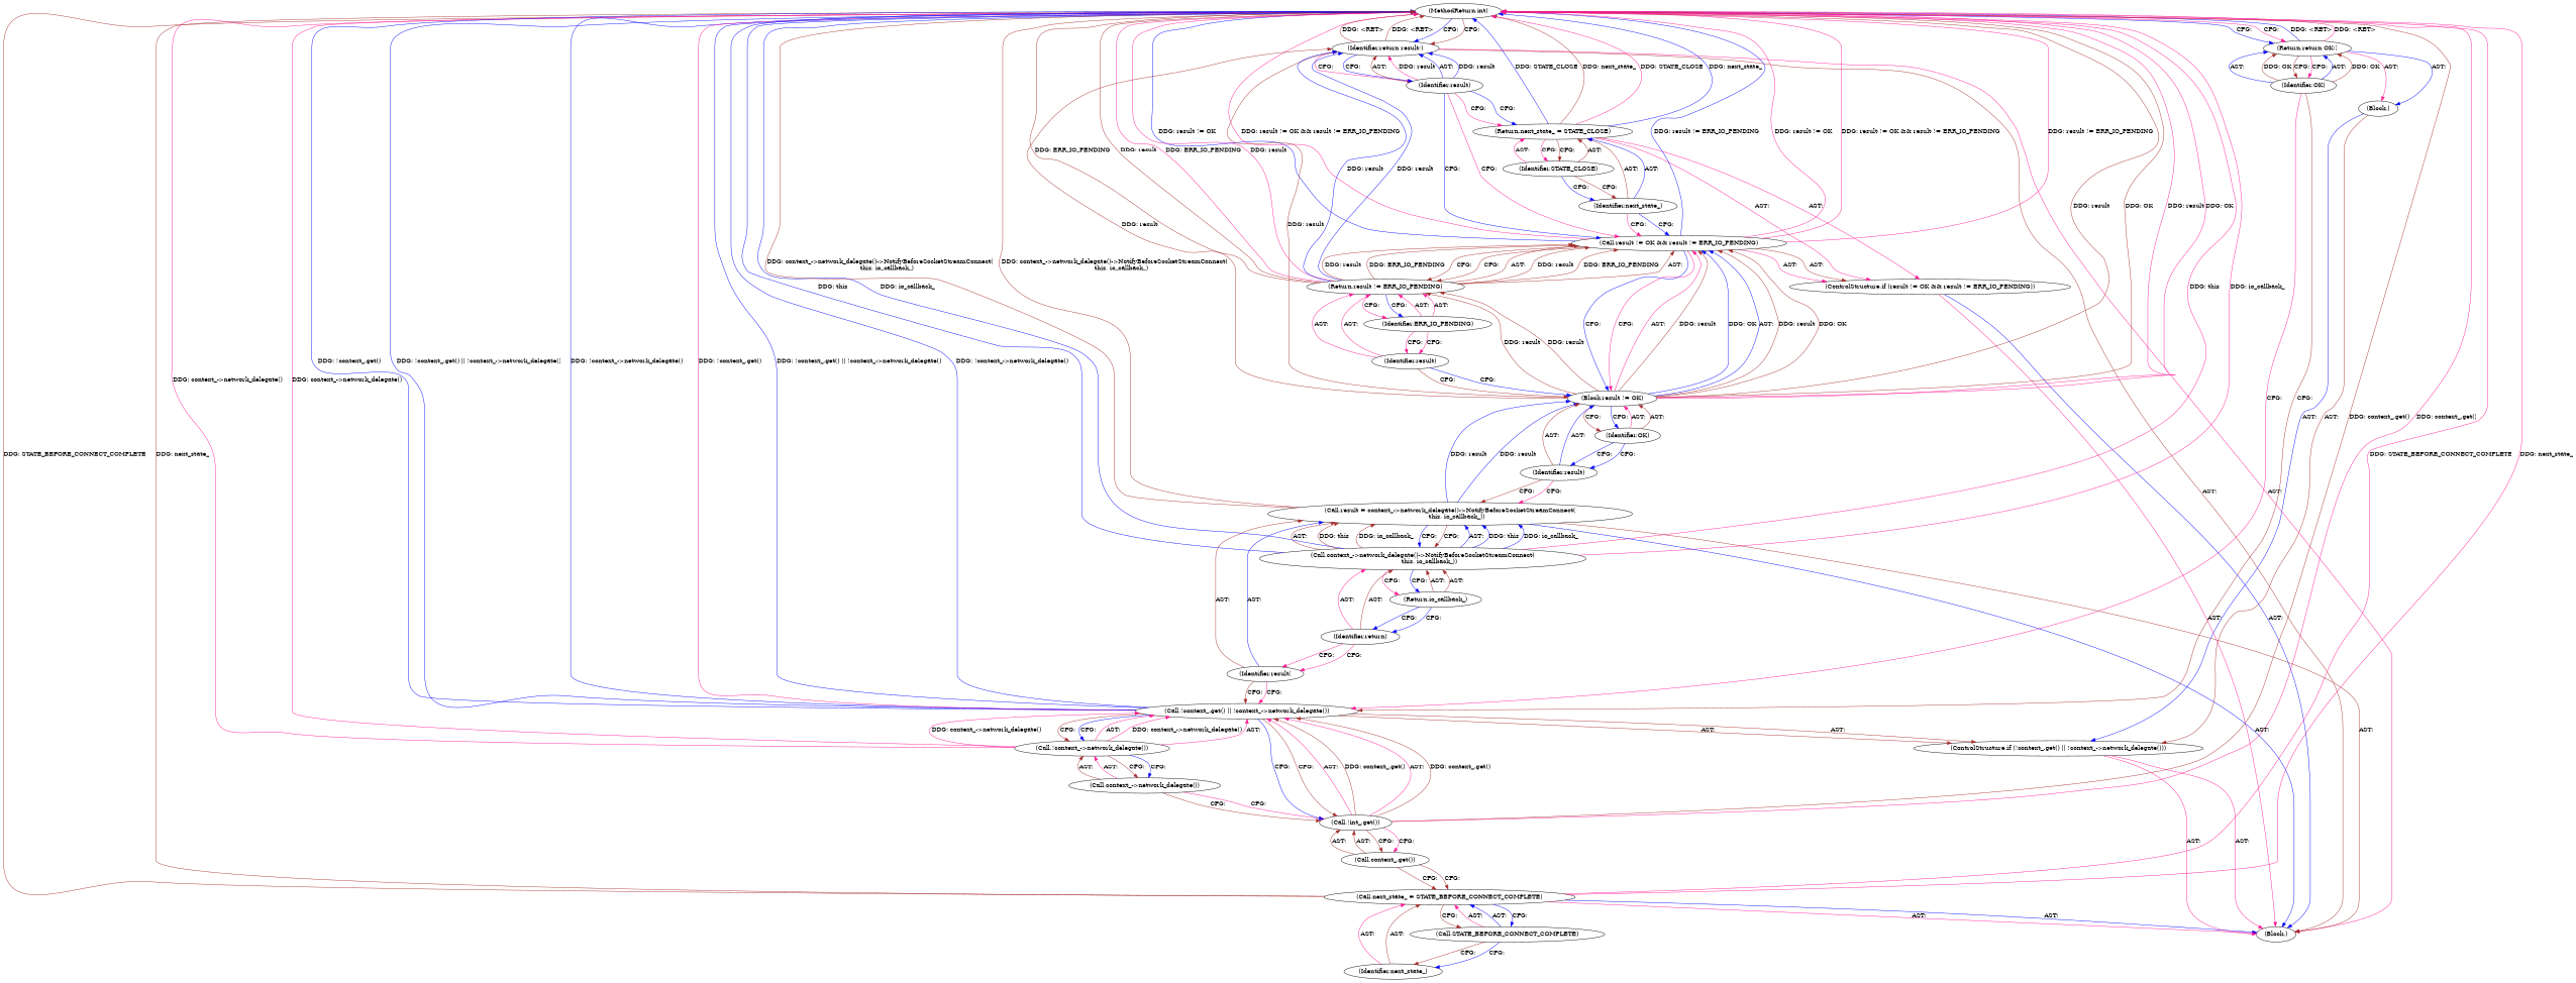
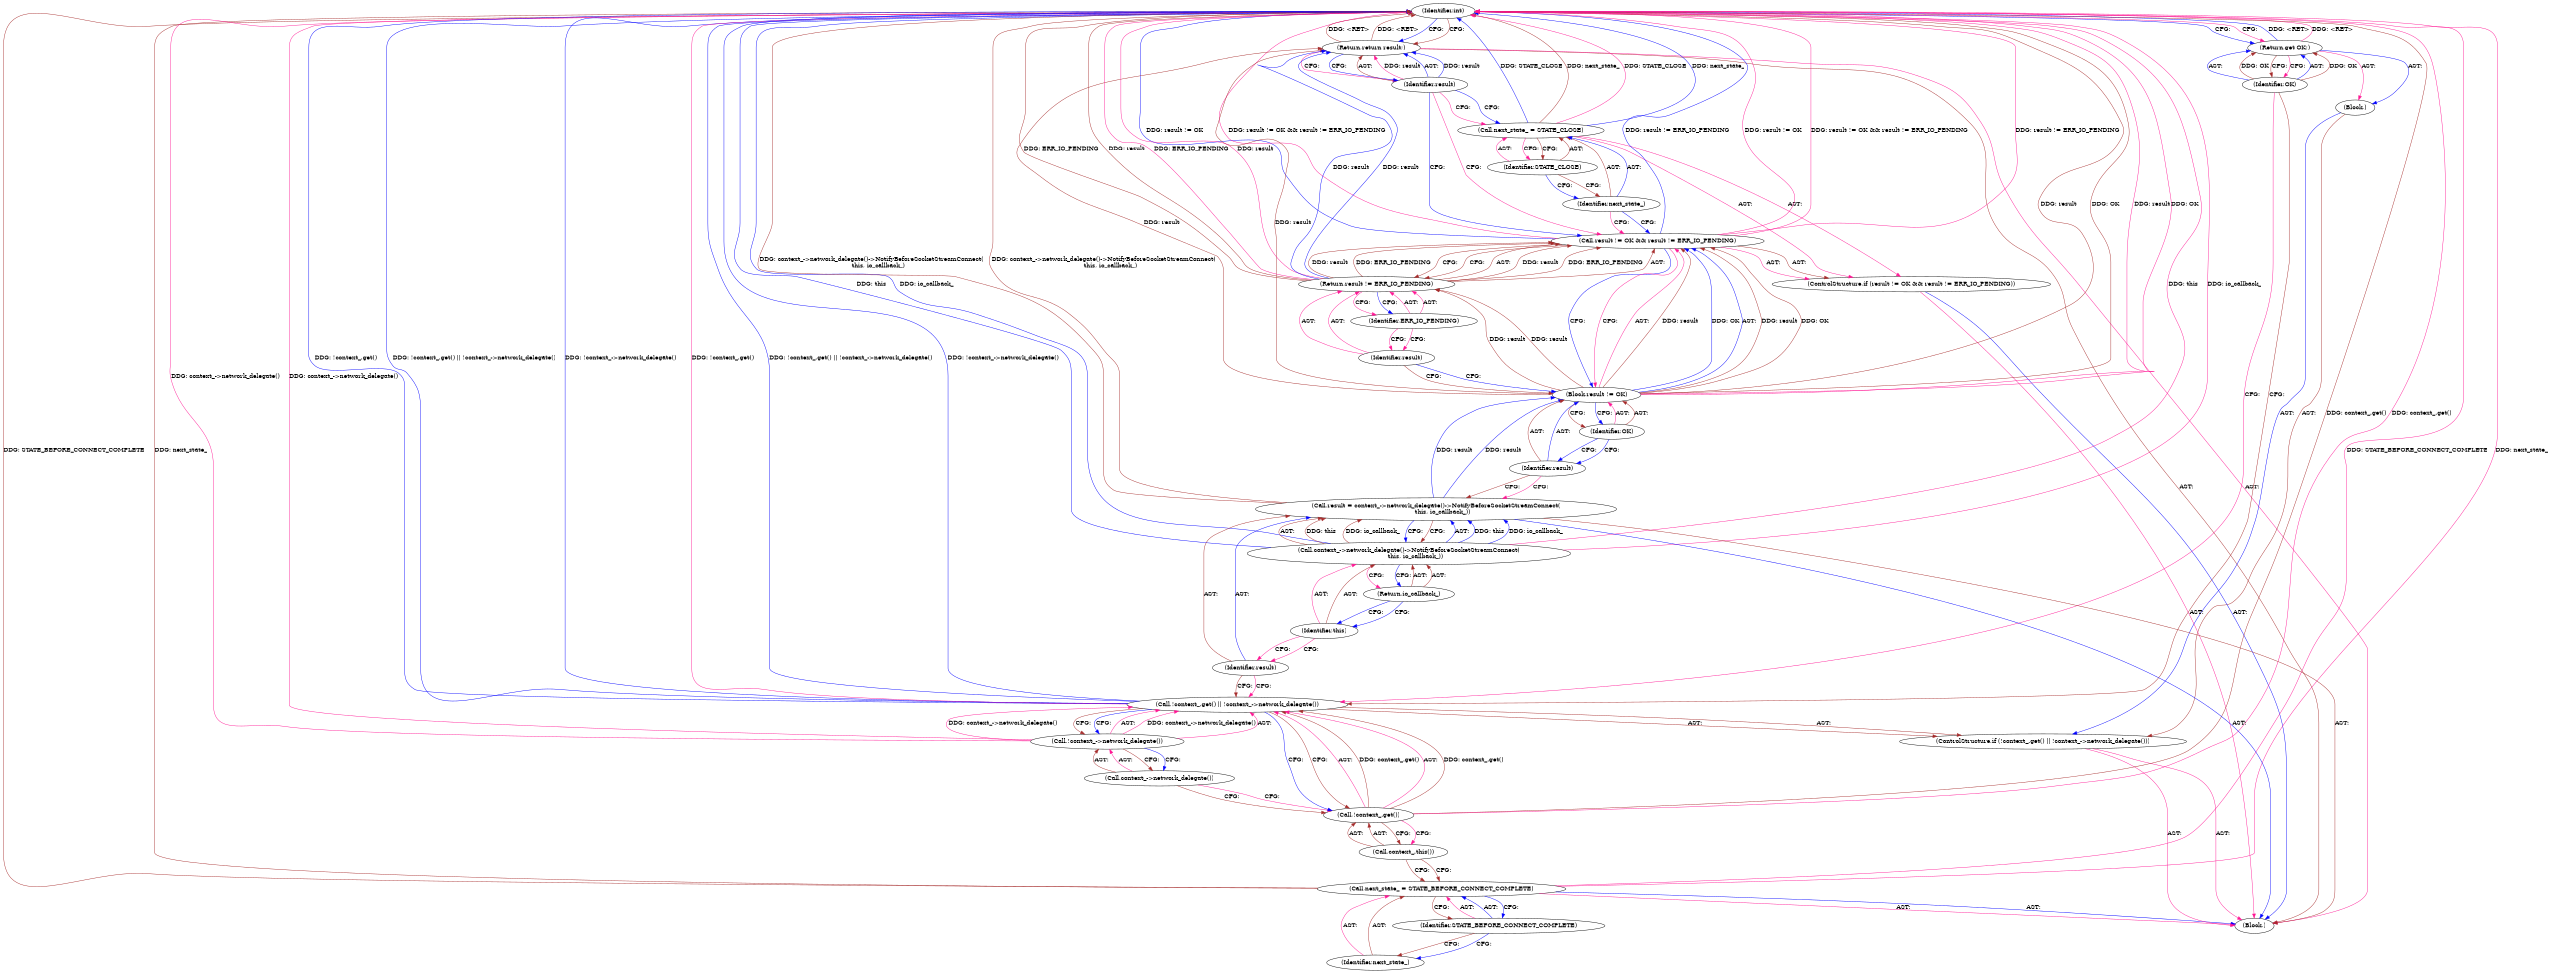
  digraph {
    edge [color=brown]
-   n1 [label="(MethodReturn,int)"]
-   n2 [label="(Identifier,return result;)"]
-   n3 [label="(Return,return OK;)"]
+   n1 [label="(Identifier,int)"]
+   n2 [label="(Return,return result;)"]
+   n3 [label="(Return,get OK;)"]
    n4 [label="(Block,)"]
    n5 [label="(Identifier,result)"]
    n6 [label="(Block,)"]
    n7 [label="(Identifier,OK)"]
    n8 [label="(Identifier,STATE_CLOSE)"]
-   n9 [label="(Return,next_state_ = STATE_CLOSE)"]
+   n9 [label="(Call,next_state_ = STATE_CLOSE)"]
    n10 [label="(Identifier,next_state_)"]
    n11 [label="(ControlStructure,if (result != OK && result != ERR_IO_PENDING))"]
    n12 [label="(Call,result != OK && result != ERR_IO_PENDING)"]
    n13 [label="(Block,result != OK)"]
    n14 [label="(Return,result != ERR_IO_PENDING)"]
-   n15 [label="(Call,STATE_BEFORE_CONNECT_COMPLETE)"]
+   n15 [label="(Identifier,STATE_BEFORE_CONNECT_COMPLETE)"]
    n16 [label="(Call,next_state_ = STATE_BEFORE_CONNECT_COMPLETE)"]
    n17 [label="(Identifier,next_state_)"]
    n18 [label="(ControlStructure,if (!context_.get() || !context_->network_delegate()))"]
    n19 [label="(Call,!context_->network_delegate())"]
    n20 [label="(Call,context_->network_delegate())"]
    n21 [label="(Call,!context_.get() || !context_->network_delegate())"]
-   n22 [label="(Call,!int_.get())"]
-   n23 [label="(Call,context_.get())"]
+   n22 [label="(Call,!context_.get())"]
+   n23 [label="(Call,context_.this())"]
    n24 [label="(Call,context_->network_delegate()->NotifyBeforeSocketStreamConnect(\n       this, io_callback_))"]
    n25 [label="(Call,result = context_->network_delegate()->NotifyBeforeSocketStreamConnect(\n       this, io_callback_))"]
    n26 [label="(Return,io_callback_)"]
-   n27 [label="(Identifier,return)"]
+   n27 [label="(Identifier,this)"]
    n28 [label="(Identifier,OK)"]
    n29 [label="(Identifier,result)"]
    n30 [label="(Identifier,result)"]
    n31 [label="(Identifier,ERR_IO_PENDING)"]
    n32 [label="(Identifier,result)"]
    n1 -> n2 [color=blue label="CFG: "]
    n1 -> n2 [label="CFG: "]
    n1 -> n3 [color=blue label="CFG: "]
    n1 -> n3 [color=deeppink label="CFG: "]
    n2 -> n1 [label="DDG: <RET>"]
    n2 -> n1 [label="DDG: <RET>"]
    n2 -> n4 [label="AST: "]
    n2 -> n4 [color=deeppink label="AST: "]
    n2 -> n5 [color=deeppink label="CFG: "]
    n2 -> n5 [color=blue label="CFG: "]
    n3 -> n1 [color=blue label="DDG: <RET>"]
    n3 -> n1 [color=deeppink label="DDG: <RET>"]
    n3 -> n6 [color=blue label="AST: "]
    n3 -> n6 [color=deeppink label="AST: "]
    n3 -> n7 [label="CFG: "]
    n3 -> n7 [color=deeppink label="CFG: "]
    n5 -> n2 [label="AST: "]
    n5 -> n2 [color=deeppink label="DDG: result"]
    n5 -> n2 [color=blue label="AST: "]
    n5 -> n2 [color=blue label="DDG: result"]
    n5 -> n9 [color=blue label="CFG: "]
    n5 -> n9 [color=deeppink label="CFG: "]
    n5 -> n12 [color=deeppink label="CFG: "]
    n5 -> n12 [color=blue label="CFG: "]
    n6 -> n18 [label="AST: "]
    n6 -> n18 [color=blue label="AST: "]
    n7 -> n3 [color=blue label="AST: "]
    n7 -> n3 [label="DDG: OK"]
    n7 -> n3 [color=blue label="AST: "]
    n7 -> n3 [label="DDG: OK"]
    n7 -> n21 [label="CFG: "]
    n7 -> n21 [color=deeppink label="CFG: "]
    n8 -> n9 [label="AST: "]
    n8 -> n9 [color=deeppink label="AST: "]
    n8 -> n10 [color=blue label="CFG: "]
    n8 -> n10 [label="CFG: "]
    n9 -> n1 [color=blue label="DDG: STATE_CLOSE"]
    n9 -> n1 [label="DDG: next_state_"]
    n9 -> n1 [color=deeppink label="DDG: STATE_CLOSE"]
    n9 -> n1 [color=blue label="DDG: next_state_"]
    n9 -> n8 [color=deeppink label="CFG: "]
    n9 -> n8 [label="CFG: "]
    n9 -> n11 [color=deeppink label="AST: "]
    n9 -> n11 [color=deeppink label="AST: "]
    n10 -> n9 [label="AST: "]
    n10 -> n9 [color=blue label="AST: "]
    n10 -> n12 [color=blue label="CFG: "]
    n10 -> n12 [color=deeppink label="CFG: "]
    n11 -> n4 [color=deeppink label="AST: "]
    n11 -> n4 [color=blue label="AST: "]
    n12 -> n1 [color=blue label="DDG: result != ERR_IO_PENDING"]
    n12 -> n1 [color=deeppink label="DDG: result != OK"]
    n12 -> n1 [color=deeppink label="DDG: result != OK && result != ERR_IO_PENDING"]
    n12 -> n1 [color=deeppink label="DDG: result != ERR_IO_PENDING"]
    n12 -> n1 [color=blue label="DDG: result != OK"]
    n12 -> n1 [color=deeppink label="DDG: result != OK && result != ERR_IO_PENDING"]
    n12 -> n11 [color=deeppink label="AST: "]
    n12 -> n11 [label="AST: "]
    n12 -> n13 [color=blue label="CFG: "]
    n12 -> n13 [color=deeppink label="CFG: "]
    n12 -> n14 [label="CFG: "]
    n12 -> n14 [label="CFG: "]
    n13 -> n1 [label="DDG: result"]
    n13 -> n1 [label="DDG: OK"]
    n13 -> n1 [color=deeppink label="DDG: result"]
    n13 -> n1 [color=deeppink label="DDG: OK"]
    n13 -> n2 [label="DDG: result"]
    n13 -> n2 [label="DDG: result"]
    n13 -> n12 [color=deeppink label="AST: "]
    n13 -> n12 [label="DDG: result"]
    n13 -> n12 [color=blue label="DDG: OK"]
    n13 -> n12 [color=blue label="AST: "]
    n13 -> n12 [label="DDG: result"]
    n13 -> n12 [label="DDG: OK"]
    n13 -> n14 [label="DDG: result"]
    n13 -> n14 [label="DDG: result"]
    n13 -> n28 [label="CFG: "]
    n13 -> n28 [color=blue label="CFG: "]
    n14 -> n1 [label="DDG: ERR_IO_PENDING"]
    n14 -> n1 [label="DDG: result"]
    n14 -> n1 [color=deeppink label="DDG: ERR_IO_PENDING"]
    n14 -> n1 [color=deeppink label="DDG: result"]
    n14 -> n2 [color=blue label="DDG: result"]
    n14 -> n2 [color=blue label="DDG: result"]
    n14 -> n12 [label="AST: "]
    n14 -> n12 [label="DDG: result"]
    n14 -> n12 [label="DDG: ERR_IO_PENDING"]
    n14 -> n12 [label="AST: "]
    n14 -> n12 [label="DDG: result"]
    n14 -> n12 [label="DDG: ERR_IO_PENDING"]
    n14 -> n31 [color=deeppink label="CFG: "]
    n14 -> n31 [color=blue label="CFG: "]
    n15 -> n16 [color=deeppink label="AST: "]
    n15 -> n16 [color=blue label="AST: "]
    n15 -> n17 [label="CFG: "]
    n15 -> n17 [color=blue label="CFG: "]
    n16 -> n1 [color=deeppink label="DDG: STATE_BEFORE_CONNECT_COMPLETE"]
    n16 -> n1 [color=deeppink label="DDG: next_state_"]
    n16 -> n1 [label="DDG: STATE_BEFORE_CONNECT_COMPLETE"]
    n16 -> n1 [label="DDG: next_state_"]
    n16 -> n4 [color=deeppink label="AST: "]
    n16 -> n4 [color=blue label="AST: "]
    n16 -> n15 [color=blue label="CFG: "]
    n16 -> n15 [label="CFG: "]
    n17 -> n16 [color=deeppink label="AST: "]
    n17 -> n16 [label="AST: "]
    n18 -> n4 [color=deeppink label="AST: "]
    n18 -> n4 [color=deeppink label="AST: "]
    n19 -> n1 [color=deeppink label="DDG: context_->network_delegate()"]
    n19 -> n1 [color=deeppink label="DDG: context_->network_delegate()"]
    n19 -> n20 [label="CFG: "]
    n19 -> n20 [color=blue label="CFG: "]
    n19 -> n21 [color=deeppink label="AST: "]
    n19 -> n21 [color=deeppink label="DDG: context_->network_delegate()"]
    n19 -> n21 [color=deeppink label="AST: "]
    n19 -> n21 [color=deeppink label="DDG: context_->network_delegate()"]
    n20 -> n19 [label="AST: "]
    n20 -> n19 [color=deeppink label="AST: "]
    n20 -> n22 [label="CFG: "]
    n20 -> n22 [color=deeppink label="CFG: "]
    n21 -> n1 [color=blue label="DDG: !context_.get()"]
    n21 -> n1 [color=blue label="DDG: !context_.get() || !context_->network_delegate()"]
    n21 -> n1 [color=blue label="DDG: !context_->network_delegate()"]
    n21 -> n1 [color=deeppink label="DDG: !context_.get()"]
    n21 -> n1 [color=blue label="DDG: !context_.get() || !context_->network_delegate()"]
    n21 -> n1 [color=blue label="DDG: !context_->network_delegate()"]
    n21 -> n18 [label="AST: "]
    n21 -> n18 [label="AST: "]
    n21 -> n19 [color=blue label="CFG: "]
    n21 -> n19 [label="CFG: "]
    n21 -> n22 [color=blue label="CFG: "]
    n21 -> n22 [label="CFG: "]
    n22 -> n1 [label="DDG: context_.get()"]
    n22 -> n1 [color=deeppink label="DDG: context_.get()"]
    n22 -> n21 [color=deeppink label="AST: "]
    n22 -> n21 [label="DDG: context_.get()"]
    n22 -> n21 [color=deeppink label="AST: "]
    n22 -> n21 [label="DDG: context_.get()"]
    n22 -> n23 [label="CFG: "]
    n22 -> n23 [color=deeppink label="CFG: "]
    n23 -> n16 [label="CFG: "]
    n23 -> n16 [label="CFG: "]
    n23 -> n22 [label="AST: "]
    n23 -> n22 [label="AST: "]
    n24 -> n1 [color=deeppink label="DDG: this"]
    n24 -> n1 [color=deeppink label="DDG: io_callback_"]
    n24 -> n1 [color=blue label="DDG: this"]
    n24 -> n1 [color=blue label="DDG: io_callback_"]
    n24 -> n25 [color=blue label="AST: "]
    n24 -> n25 [color=blue label="DDG: this"]
    n24 -> n25 [color=blue label="DDG: io_callback_"]
    n24 -> n25 [label="AST: "]
    n24 -> n25 [label="DDG: this"]
    n24 -> n25 [label="DDG: io_callback_"]
    n24 -> n26 [color=deeppink label="CFG: "]
    n24 -> n26 [color=blue label="CFG: "]
    n25 -> n1 [label="DDG: context_->network_delegate()->NotifyBeforeSocketStreamConnect(\n       this, io_callback_)"]
    n25 -> n1 [label="DDG: context_->network_delegate()->NotifyBeforeSocketStreamConnect(\n       this, io_callback_)"]
    n25 -> n4 [color=blue label="AST: "]
    n25 -> n4 [label="AST: "]
    n25 -> n13 [color=blue label="DDG: result"]
    n25 -> n13 [color=blue label="DDG: result"]
    n25 -> n24 [label="CFG: "]
    n25 -> n24 [color=blue label="CFG: "]
    n26 -> n24 [label="AST: "]
    n26 -> n24 [label="AST: "]
    n26 -> n27 [color=blue label="CFG: "]
    n26 -> n27 [color=blue label="CFG: "]
    n27 -> n24 [color=deeppink label="AST: "]
    n27 -> n24 [label="AST: "]
    n27 -> n29 [color=deeppink label="CFG: "]
    n27 -> n29 [color=deeppink label="CFG: "]
    n28 -> n13 [color=deeppink label="AST: "]
    n28 -> n13 [label="AST: "]
    n28 -> n30 [color=blue label="CFG: "]
    n28 -> n30 [color=blue label="CFG: "]
    n29 -> n21 [label="CFG: "]
    n29 -> n21 [color=deeppink label="CFG: "]
    n29 -> n25 [label="AST: "]
    n29 -> n25 [color=blue label="AST: "]
    n30 -> n13 [label="AST: "]
    n30 -> n13 [color=blue label="AST: "]
    n30 -> n25 [label="CFG: "]
    n30 -> n25 [color=deeppink label="CFG: "]
    n31 -> n14 [color=deeppink label="AST: "]
    n31 -> n14 [color=deeppink label="AST: "]
    n31 -> n32 [color=deeppink label="CFG: "]
    n31 -> n32 [color=deeppink label="CFG: "]
    n32 -> n13 [label="CFG: "]
    n32 -> n13 [color=blue label="CFG: "]
    n32 -> n14 [color=deeppink label="AST: "]
    n32 -> n14 [color=deeppink label="AST: "]
  }
